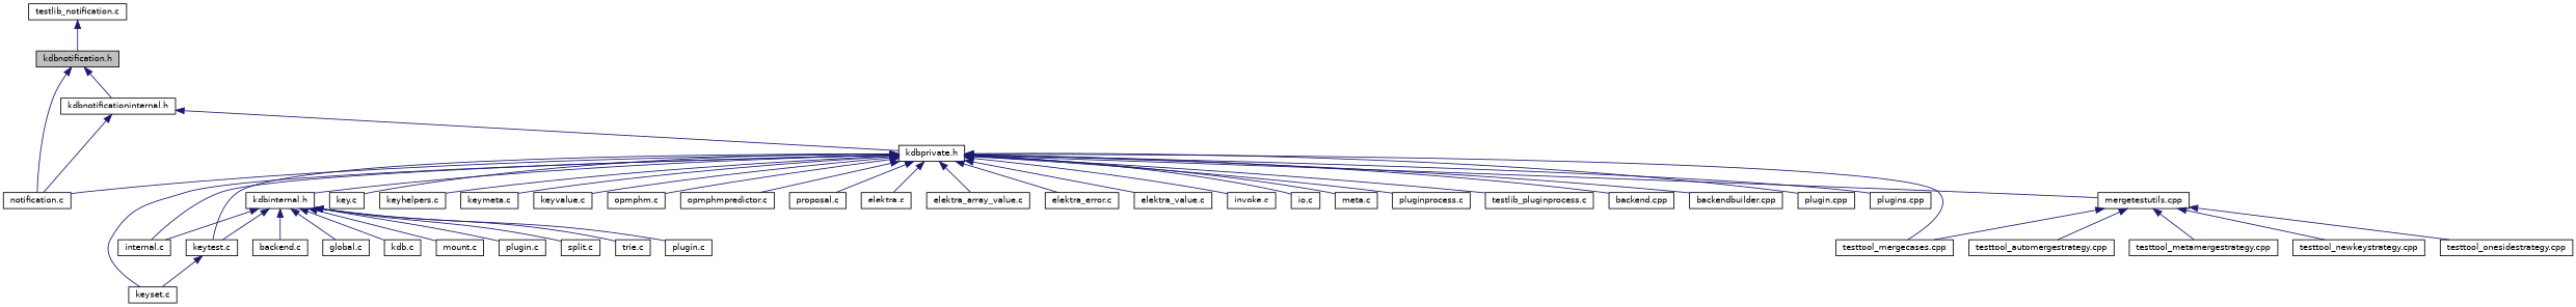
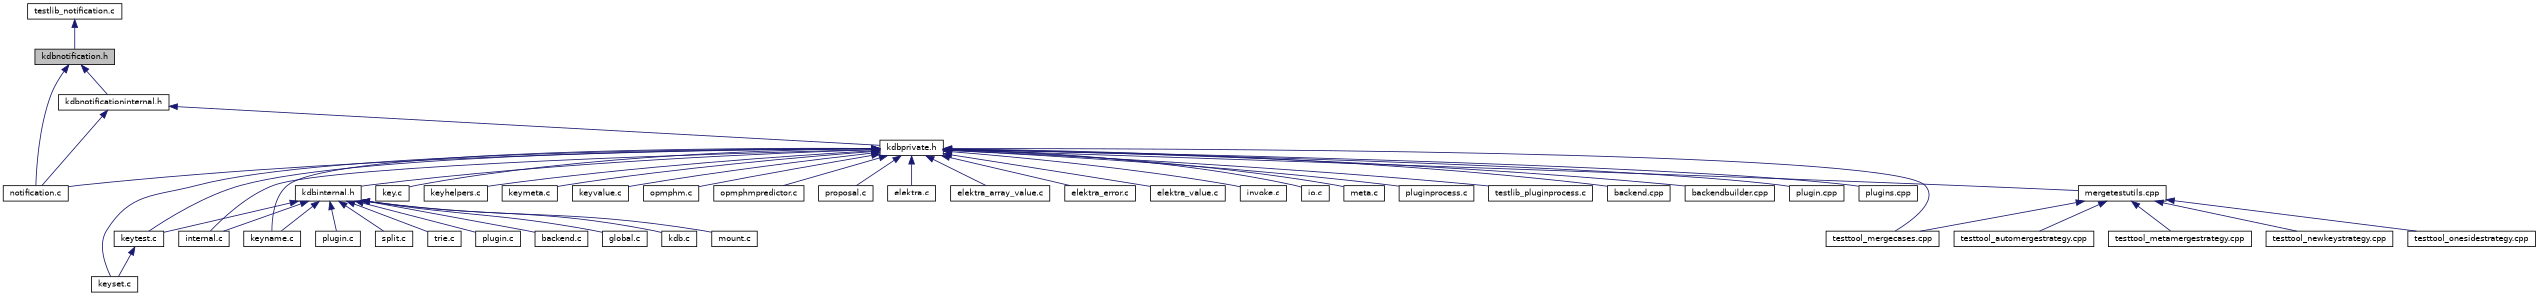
  digraph {
    node [color=black fillcolor=white fontname=Helvetica fontsize=10 shape=record style=filled]
    edge [color=midnightblue dir=back fontname=Helvetica fontsize=10 labelfontname=Helvetica labelfontsize=10 style=solid]
    n1 [fillcolor=grey75 fontcolor=black height=0.2 label="kdbnotification.h" width=0.4]
    n2 [height=0.2 label="notification.c" width=0.4]
    n3 [height=0.2 label="kdbnotificationinternal.h" width=0.4]
    n4 [height=0.2 label="testlib_notification.c" width=0.4]
    n5 [height=0.2 label="kdbprivate.h" width=0.4]
    n6 [height=0.2 label="internal.c" width=0.4]
    n7 [height=0.2 label="key.c" width=0.4]
    n8 [height=0.2 label="keyhelpers.c" width=0.4]
    n9 [height=0.2 label="keymeta.c" width=0.4]
+   n10 [height=0.2 label="keyname.c" width=0.4]
    n11 [height=0.2 label="keyset.c" width=0.4]
    n12 [height=0.2 label="keytest.c" width=0.4]
    n13 [height=0.2 label="keyvalue.c" width=0.4]
    n14 [height=0.2 label="opmphm.c" width=0.4]
    n15 [height=0.2 label="opmphmpredictor.c" width=0.4]
    n16 [height=0.2 label="proposal.c" width=0.4]
    n17 [height=0.2 label="elektra.c" width=0.4]
    n18 [height=0.2 label="elektra_array_value.c" width=0.4]
    n19 [height=0.2 label="elektra_error.c" width=0.4]
    n20 [height=0.2 label="elektra_value.c" width=0.4]
    n21 [height=0.2 label="invoke.c" width=0.4]
    n22 [height=0.2 label="io.c" width=0.4]
    n23 [height=0.2 label="meta.c" width=0.4]
    n24 [height=0.2 label="pluginprocess.c" width=0.4]
    n25 [height=0.2 label="testlib_pluginprocess.c" width=0.4]
    n26 [height=0.2 label="backend.cpp" width=0.4]
    n27 [height=0.2 label="backendbuilder.cpp" width=0.4]
    n28 [height=0.2 label="plugin.cpp" width=0.4]
    n29 [height=0.2 label="plugins.cpp" width=0.4]
    n30 [height=0.2 label="mergetestutils.cpp" width=0.4]
    n31 [height=0.2 label="testtool_mergecases.cpp" width=0.4]
    n32 [height=0.2 label="kdbinternal.h" width=0.4]
    n33 [height=0.2 label="testtool_automergestrategy.cpp" width=0.4]
    n34 [height=0.2 label="testtool_metamergestrategy.cpp" width=0.4]
    n35 [height=0.2 label="testtool_newkeystrategy.cpp" width=0.4]
    n36 [height=0.2 label="testtool_onesidestrategy.cpp" width=0.4]
    n37 [height=0.2 label="backend.c" width=0.4]
    n38 [height=0.2 label="global.c" width=0.4]
    n39 [height=0.2 label="kdb.c" width=0.4]
    n40 [height=0.2 label="mount.c" width=0.4]
    n41 [height=0.2 label="plugin.c" width=0.4]
    n42 [height=0.2 label="split.c" width=0.4]
    n43 [height=0.2 label="trie.c" width=0.4]
    n44 [height=0.2 label="plugin.c" width=0.4]
    n1 -> n2
    n1 -> n3
    n3 -> n2
    n3 -> n5
    n4 -> n1
    n5 -> n2
    n5 -> n6
    n5 -> n7
    n5 -> n8
    n5 -> n9
+   n5 -> n10
    n5 -> n11
    n5 -> n12
    n5 -> n13
    n5 -> n14
    n5 -> n15
    n5 -> n16
    n5 -> n17
    n5 -> n18
    n5 -> n19
    n5 -> n20
    n5 -> n21
    n5 -> n22
    n5 -> n23
    n5 -> n24
    n5 -> n25
    n5 -> n26
    n5 -> n27
    n5 -> n28
    n5 -> n29
    n5 -> n30
    n5 -> n31
    n5 -> n32
    n12 -> n11
    n30 -> n31
    n30 -> n33
    n30 -> n34
    n30 -> n35
    n30 -> n36
    n32 -> n6
+   n32 -> n10
    n32 -> n12
    n32 -> n37
    n32 -> n38
    n32 -> n39
    n32 -> n40
    n32 -> n41
    n32 -> n42
    n32 -> n43
    n32 -> n44
  }
